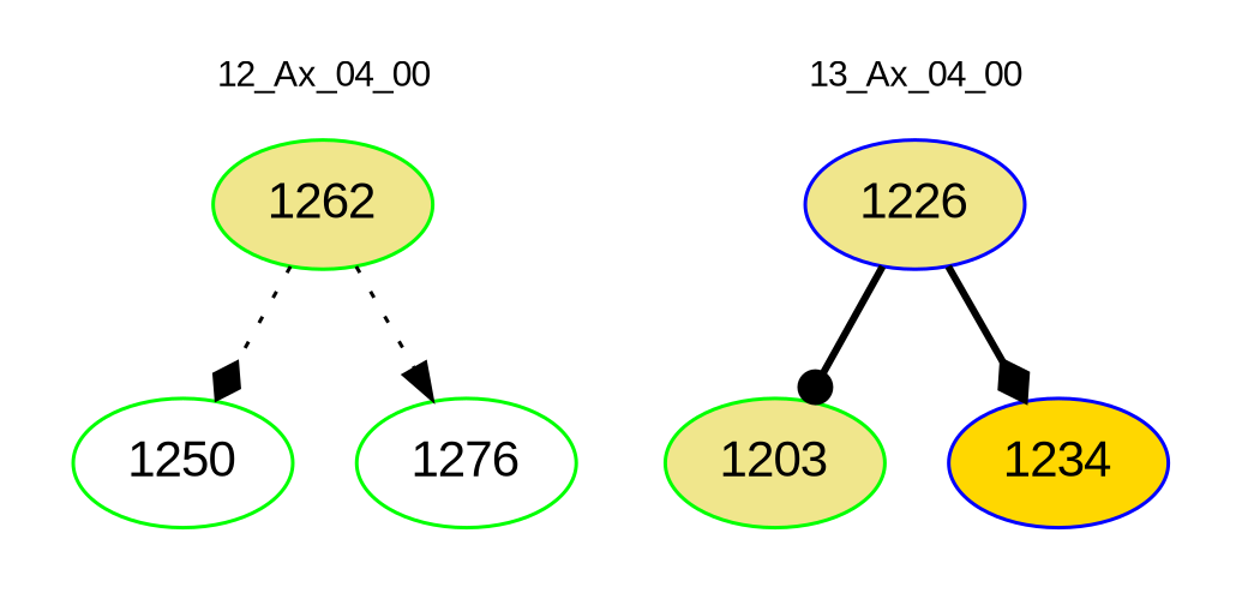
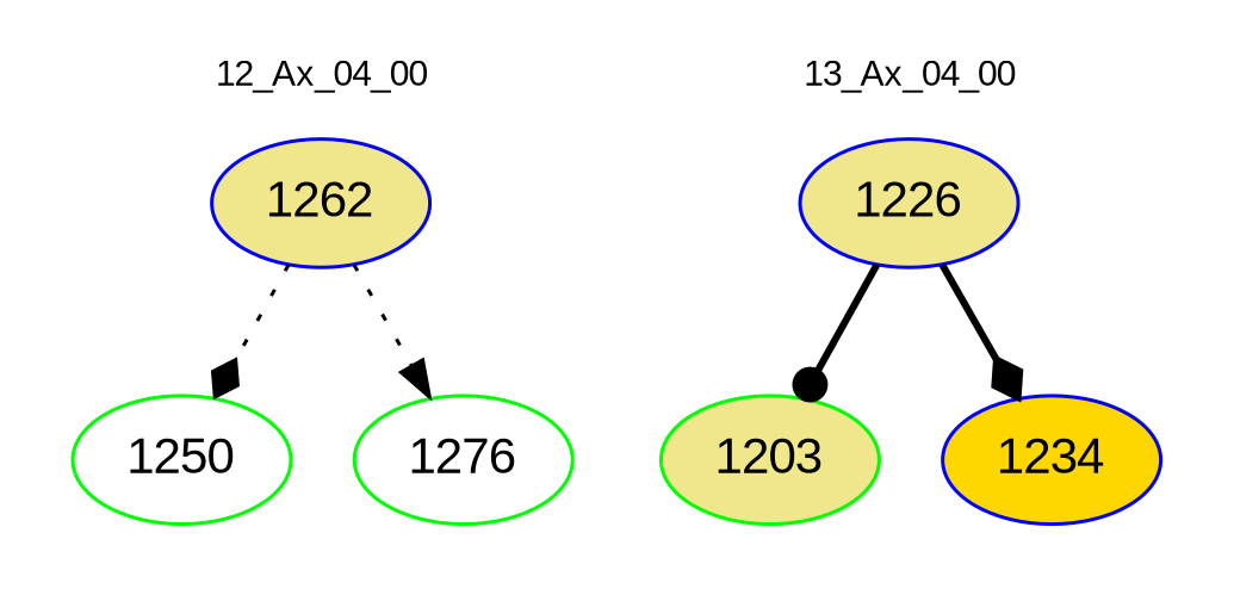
  digraph {
    fontname="Liberation Sans"
    node [color=blue fillcolor=khaki fontname="Liberation Sans" style=filled]
    edge [arrowhead=diamond color=black fontname="Liberation Sans" style=dotted]
-   n1 [color=green label=1262]
+   n1 [label=1262]
    n2 [color=green fillcolor=white label=1250]
    n3 [color=green fillcolor=white label=1276]
    n4 [label=1226]
    n5 [color=green label=1203]
    n6 [fillcolor=gold label=1234]
    subgraph cluster_1 {
      color=white
      fontsize=10
      label="12_Ax_04_00"
      n1
      n2
      n3
    }
    subgraph cluster_2 {
      color=white
      fontsize=10
      label="13_Ax_04_00"
      n4
      n5
      n6
    }
    n1 -> n2
    n1 -> n3 [arrowhead=normal]
    n4 -> n5 [arrowhead=dot style=bold]
    n4 -> n6 [style=bold]
  }
